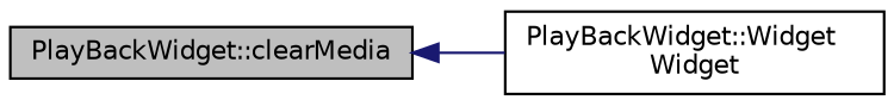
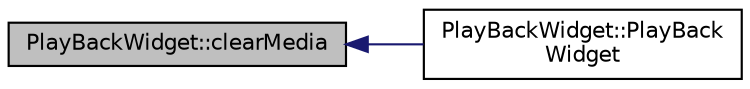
  digraph {
    rankdir=LR
    node [color=black fontname=Helvetica fontsize=10 shape=record style=filled]
    n1 [fillcolor=grey75 fontcolor=black height=0.2 label="PlayBackWidget::clearMedia" width=0.4]
-   n2 [fillcolor=white height=0.2 label="PlayBackWidget::Widget\lWidget" width=0.4]
+   n2 [fillcolor=white height=0.2 label="PlayBackWidget::PlayBack\lWidget" width=0.4]
    n1 -> n2 [color=midnightblue dir=back fontname=Helvetica fontsize=10 labelfontname=Helvetica labelfontsize=10 style=solid]
  }
